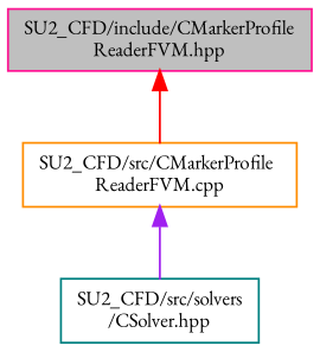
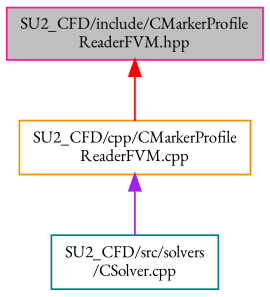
  digraph {
    fontname="EB Garamond"
    node [fillcolor=white fontname="EB Garamond" fontsize=10 shape=record style=filled]
    edge [dir=back fontname="EB Garamond" fontsize=10 labelfontname=Helvetica labelfontsize=10 style=solid]
    n1 [color=deeppink fillcolor=grey75 fontcolor=black height=0.2 label="SU2_CFD/include/CMarkerProfile\lReaderFVM.hpp" width=0.4]
-   n2 [color=darkorange height=0.2 label="SU2_CFD/src/CMarkerProfile\lReaderFVM.cpp" width=0.4]
-   n3 [color=teal height=0.2 label="SU2_CFD/src/solvers\l/CSolver.hpp" width=0.4]
+   n2 [color=darkorange height=0.2 label="SU2_CFD/cpp/CMarkerProfile\lReaderFVM.cpp" width=0.4]
+   n3 [color=teal height=0.2 label="SU2_CFD/src/solvers\l/CSolver.cpp" width=0.4]
    n1 -> n2 [color=red]
    n2 -> n3 [color=purple]
  }
